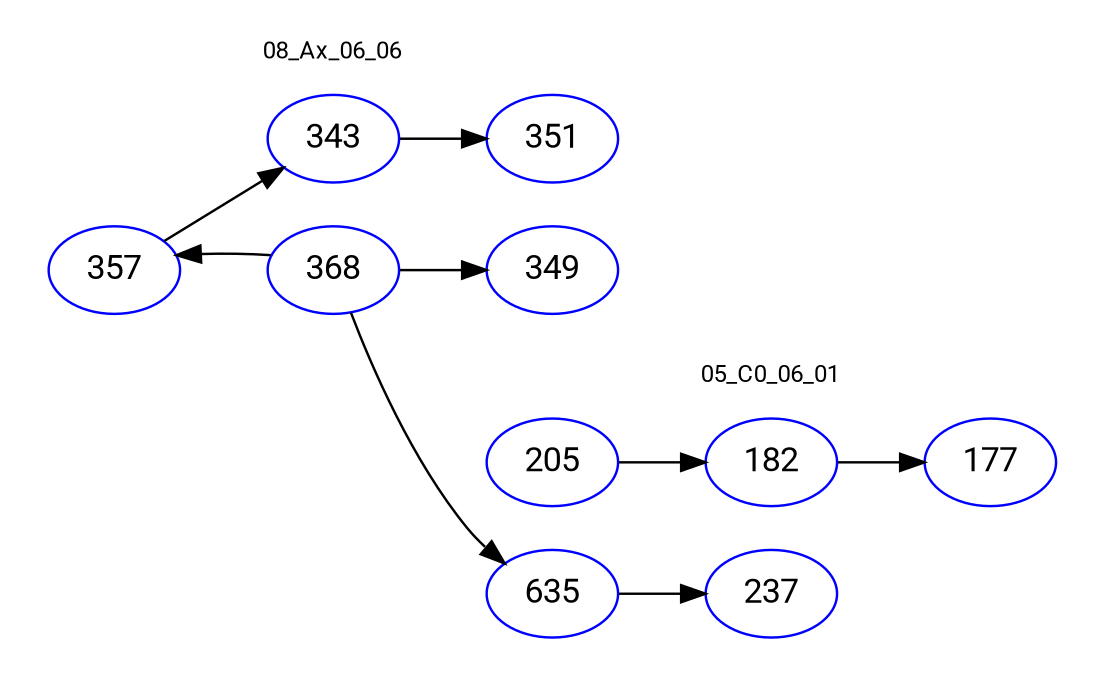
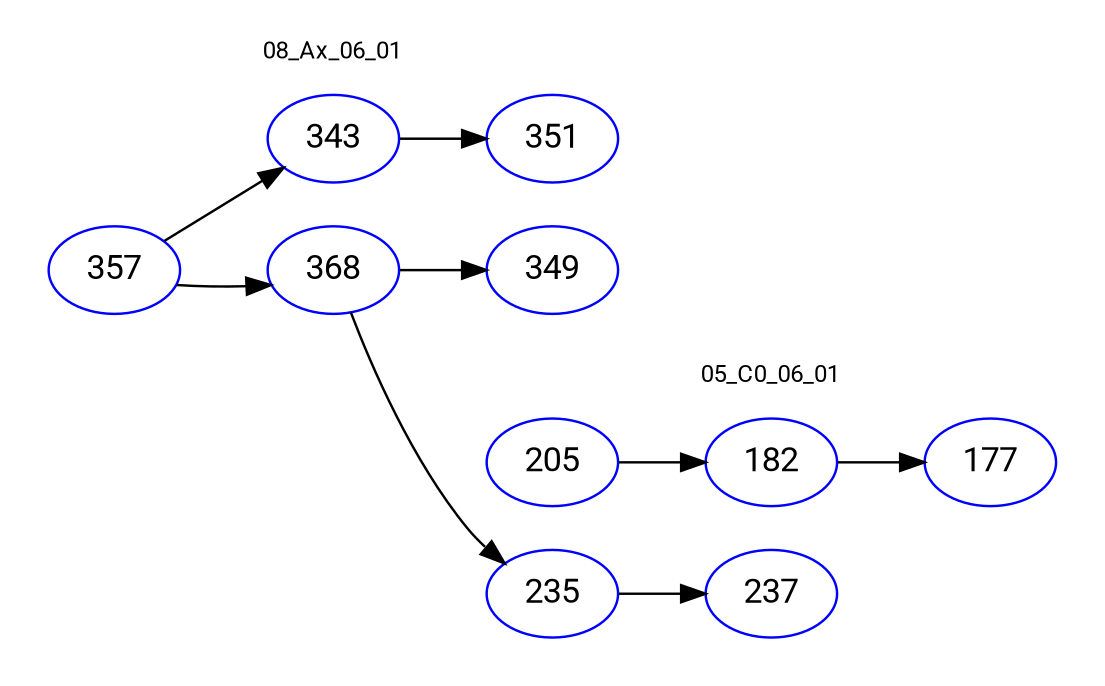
  digraph {
    fontname=Roboto
    rankdir=LR
    node [color=blue fontname=Roboto]
    edge [color=black fontname=Roboto]
    n1 [label=357]
    n2 [label=343]
    n3 [label=368]
    n4 [label=351]
    n5 [label=349]
    n6 [label=205]
-   n7 [label=635]
+   n7 [label=235]
    n8 [label=182]
    n9 [label=237]
    n10 [label=177]
    subgraph cluster_1 {
      color=white
      fontsize=10
-     label="08_Ax_06_06"
+     label="08_Ax_06_01"
      n1
      n2
      n3
      n4
      n5
    }
    subgraph cluster_2 {
      color=white
      fontsize=10
      label="05_C0_06_01"
      n6
      n7
      n8
      n9
      n10
    }
    n1 -> n2
-   n3 -> n1
+   n1 -> n3
    n2 -> n4
    n3 -> n5
    n3 -> n7
    n6 -> n8
    n7 -> n9
    n8 -> n10
  }
